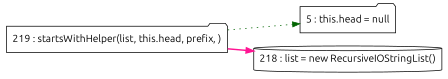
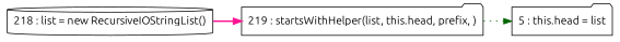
  digraph {
    fontname=Ubuntu
    rankdir=LR
    node [fontname=Ubuntu shape=folder]
    edge [arrowhead=normal fontname=Ubuntu]
    "219 : startsWithHelper(list, this.head, prefix, )"
-   "5 : this.head = null"
+   "5 : this.head = null" [label="5 : this.head = list"]
    "218 : list = new RecursiveIOStringList()" [shape=cylinder]
    "219 : startsWithHelper(list, this.head, prefix, )" -> "5 : this.head = null" [color=darkgreen style=dotted]
-   "219 : startsWithHelper(list, this.head, prefix, )" -> "218 : list = new RecursiveIOStringList()" [color=deeppink style=bold]
+   "218 : list = new RecursiveIOStringList()" -> "219 : startsWithHelper(list, this.head, prefix, )" [color=deeppink style=bold]
  }
